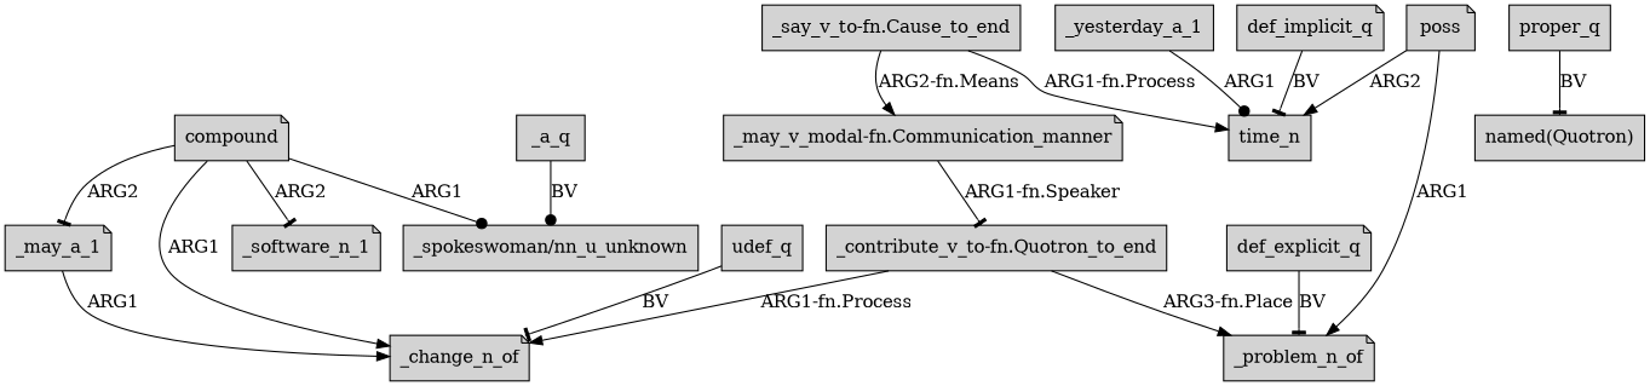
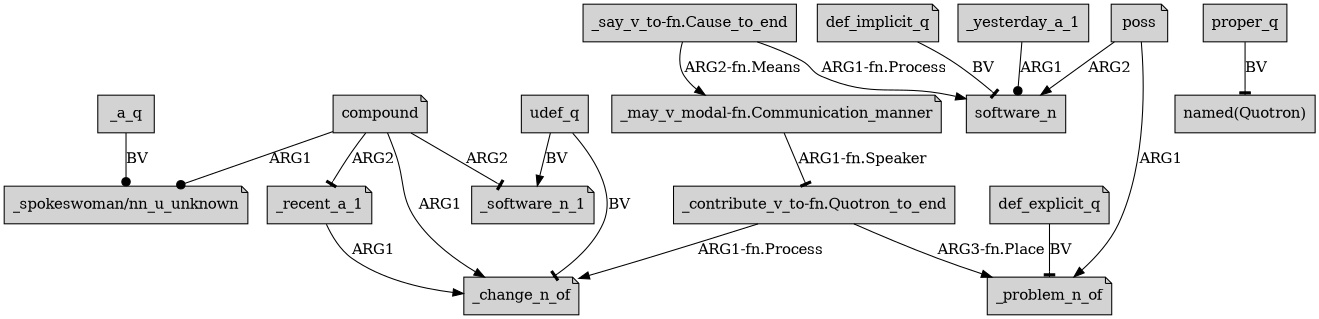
  digraph {
    node [shape=note style=filled]
    edge [arrowhead=normal]
    compound
    _change_n_of
-   "_spokeswoman/nn_u_unknown" [shape=box]
+   "_spokeswoman/nn_u_unknown"
    _software_n_1
-   _recent_a_1 [label=_may_a_1]
+   _recent_a_1
    "named(Quotron)" [shape=box]
    udef_q [shape=box]
    _a_q [shape=box]
    poss
    _problem_n_of
-   time_n [shape=box]
+   time_n [shape=box label=software_n]
    "_say_v_to-fn.Cause_to_end" [shape=box]
    "_may_v_modal-fn.Communication_manner"
    n14 [label="_contribute_v_to-fn.Quotron_to_end" shape=box]
    _yesterday_a_1 [shape=box]
    def_explicit_q
    proper_q [shape=box]
    def_implicit_q
    compound -> _change_n_of [label=ARG1]
    compound -> "_spokeswoman/nn_u_unknown" [arrowhead=dot label=ARG1]
    compound -> _software_n_1 [arrowhead=tee label=ARG2]
    compound -> _recent_a_1 [arrowhead=tee label=ARG2]
    _recent_a_1 -> _change_n_of [label=ARG1]
    udef_q -> _change_n_of [arrowhead=tee label=BV]
+   udef_q -> _software_n_1 [label=BV]
    _a_q -> "_spokeswoman/nn_u_unknown" [arrowhead=dot label=BV]
    poss -> _problem_n_of [label=ARG1]
    poss -> time_n [label=ARG2]
    "_say_v_to-fn.Cause_to_end" -> time_n [label="ARG1-fn.Process"]
    "_say_v_to-fn.Cause_to_end" -> "_may_v_modal-fn.Communication_manner" [label="ARG2-fn.Means"]
    "_may_v_modal-fn.Communication_manner" -> n14 [arrowhead=tee label="ARG1-fn.Speaker"]
    n14 -> _change_n_of [label="ARG1-fn.Process"]
    n14 -> _problem_n_of [label="ARG3-fn.Place"]
    _yesterday_a_1 -> time_n [arrowhead=dot label=ARG1]
    def_explicit_q -> _problem_n_of [arrowhead=tee label=BV]
    proper_q -> "named(Quotron)" [arrowhead=tee label=BV]
    def_implicit_q -> time_n [arrowhead=tee label=BV]
  }
